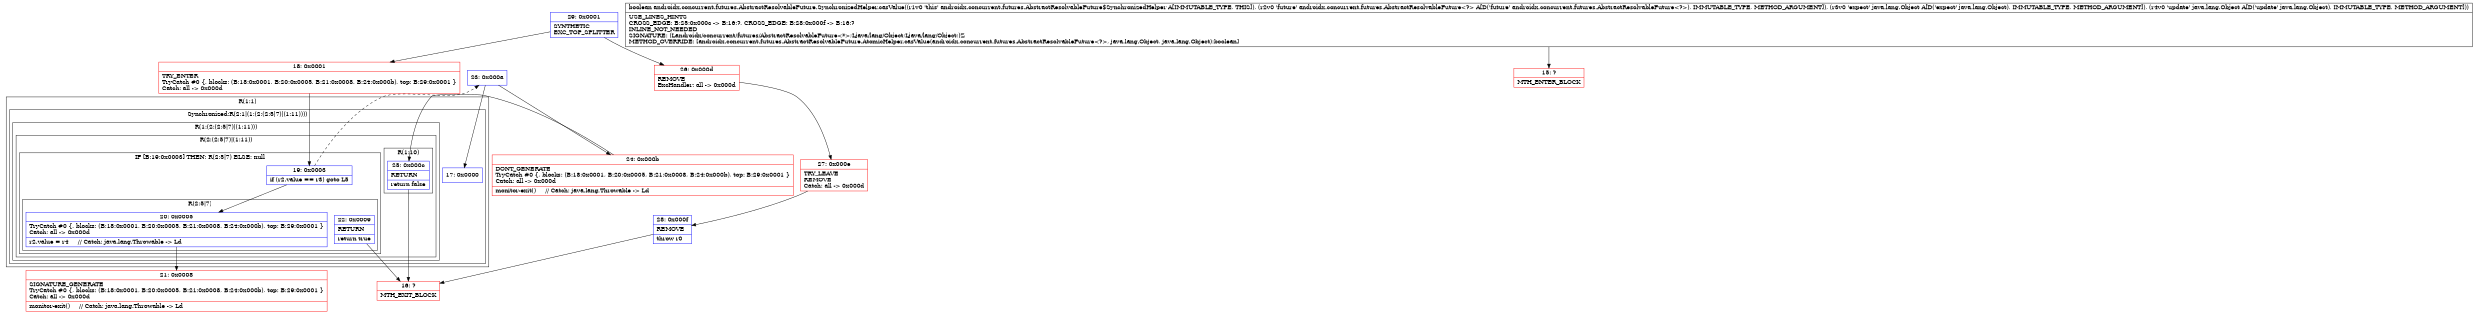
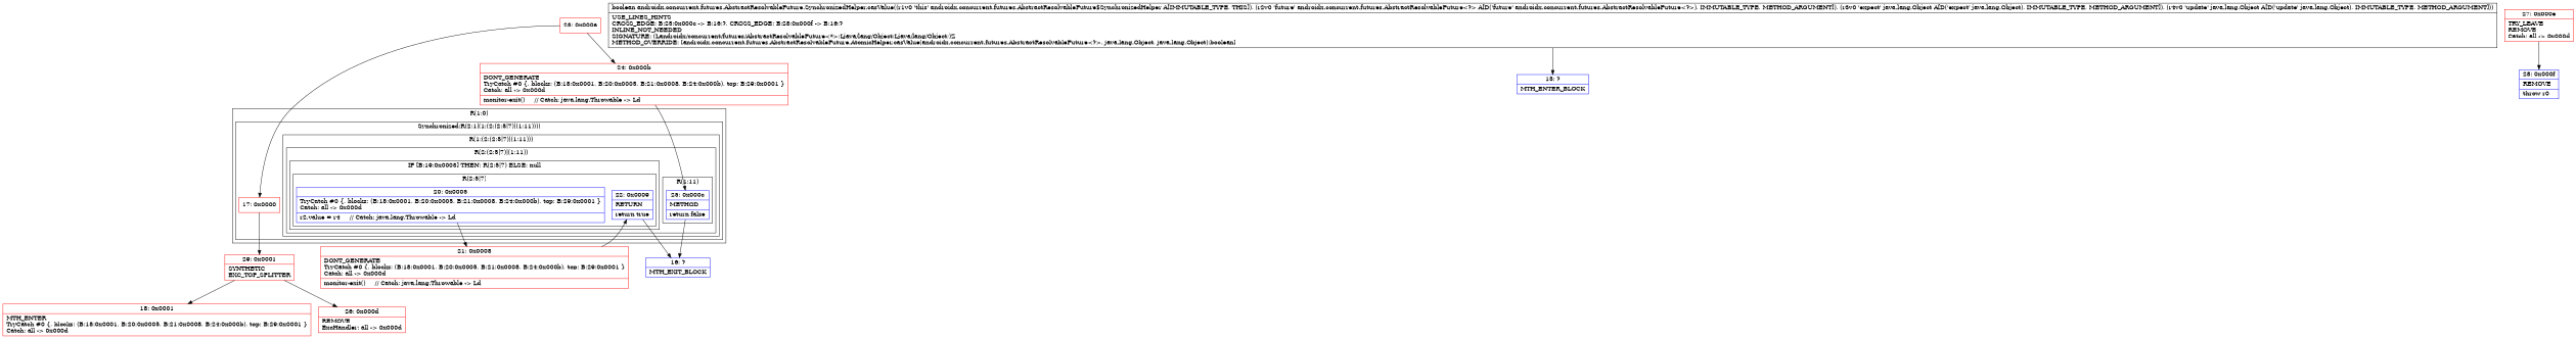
  digraph {
    node [color=red shape=record]
    n1 [color=blue label="{20\:\ 0x0005|TryCatch #0 \{, blocks: (B:18:0x0001, B:20:0x0005, B:21:0x0008, B:24:0x000b), top: B:29:0x0001 \}\lCatch: all \-\> 0x000d\l|r2.value = r4     \/\/ Catch: java.lang.Throwable \-\> Ld\l}"]
    n2 [color=blue label="{22\:\ 0x0009|RETURN\l|return true\l}"]
-   n3 [color=blue label="{19\:\ 0x0003|if (r2.value == r3) goto L5\l}"]
-   n4 [color=blue label="{25\:\ 0x000c|RETURN\l|return false\l}"]
-   n5 [color=blue label="{17\:\ 0x0000}"]
-   n6 [label="{21\:\ 0x0008|SIGNATURE_GENERATE\lTryCatch #0 \{, blocks: (B:18:0x0001, B:20:0x0005, B:21:0x0008, B:24:0x000b), top: B:29:0x0001 \}\lCatch: all \-\> 0x000d\l|monitor\-exit()     \/\/ Catch: java.lang.Throwable \-\> Ld\l}"]
-   n7 [label="{16\:\ ?|MTH_EXIT_BLOCK\l}"]
-   n8 [color=blue label="{23\:\ 0x000a}"]
-   n9 [color=blue label="{29\:\ 0x0001|SYNTHETIC\lEXC_TOP_SPLITTER\l}"]
-   n10 [label="{18\:\ 0x0001|TRY_ENTER\lTryCatch #0 \{, blocks: (B:18:0x0001, B:20:0x0005, B:21:0x0008, B:24:0x000b), top: B:29:0x0001 \}\lCatch: all \-\> 0x000d\l}"]
+   n4 [color=blue label="{25\:\ 0x000c|METHOD\l|return false\l}"]
+   n5 [label="{17\:\ 0x0000}"]
+   n6 [label="{21\:\ 0x0008|DONT_GENERATE\lTryCatch #0 \{, blocks: (B:18:0x0001, B:20:0x0005, B:21:0x0008, B:24:0x000b), top: B:29:0x0001 \}\lCatch: all \-\> 0x000d\l|monitor\-exit()     \/\/ Catch: java.lang.Throwable \-\> Ld\l}"]
+   n7 [color=blue label="{16\:\ ?|MTH_EXIT_BLOCK\l}"]
+   n8 [label="{23\:\ 0x000a}"]
+   n9 [label="{29\:\ 0x0001|SYNTHETIC\lEXC_TOP_SPLITTER\l}"]
+   n10 [label="{18\:\ 0x0001|MTH_ENTER\lTryCatch #0 \{, blocks: (B:18:0x0001, B:20:0x0005, B:21:0x0008, B:24:0x000b), top: B:29:0x0001 \}\lCatch: all \-\> 0x000d\l}"]
    n11 [label="{26\:\ 0x000d|REMOVE\lExcHandler: all \-\> 0x000d\l}"]
    n12 [label="{24\:\ 0x000b|DONT_GENERATE\lTryCatch #0 \{, blocks: (B:18:0x0001, B:20:0x0005, B:21:0x0008, B:24:0x000b), top: B:29:0x0001 \}\lCatch: all \-\> 0x000d\l|monitor\-exit()     \/\/ Catch: java.lang.Throwable \-\> Ld\l}"]
-   n13 [label="{15\:\ ?|MTH_ENTER_BLOCK\l}"]
+   n13 [color=blue label="{15\:\ ?|MTH_ENTER_BLOCK\l}"]
    n14 [label="{27\:\ 0x000e|TRY_LEAVE\lREMOVE\lCatch: all \-\> 0x000d\l}"]
    n15 [color=blue label="{28\:\ 0x000f|REMOVE\l|throw r0\l}"]
    n16 [label="{boolean androidx.concurrent.futures.AbstractResolvableFuture.SynchronizedHelper.casValue((r1v0 'this' androidx.concurrent.futures.AbstractResolvableFuture$SynchronizedHelper A[IMMUTABLE_TYPE, THIS]), (r2v0 'future' androidx.concurrent.futures.AbstractResolvableFuture\<?\> A[D('future' androidx.concurrent.futures.AbstractResolvableFuture\<?\>), IMMUTABLE_TYPE, METHOD_ARGUMENT]), (r3v0 'expect' java.lang.Object A[D('expect' java.lang.Object), IMMUTABLE_TYPE, METHOD_ARGUMENT]), (r4v0 'update' java.lang.Object A[D('update' java.lang.Object), IMMUTABLE_TYPE, METHOD_ARGUMENT]))  | USE_LINES_HINTS\lCROSS_EDGE: B:25:0x000c \-\> B:16:?, CROSS_EDGE: B:28:0x000f \-\> B:16:?\lINLINE_NOT_NEEDED\lSIGNATURE: (Landroidx\/concurrent\/futures\/AbstractResolvableFuture\<*\>;Ljava\/lang\/Object;Ljava\/lang\/Object;)Z\lMETHOD_OVERRIDE: [androidx.concurrent.futures.AbstractResolvableFuture.AtomicHelper.casValue(androidx.concurrent.futures.AbstractResolvableFuture\<?\>, java.lang.Object, java.lang.Object):boolean]\l}" color=""]
    subgraph cluster_1 {
-     label="R(1:1)"
+     label="R(1:0)"
      subgraph cluster_2 {
        label="Synchronized:R(2:1|(1:(2:(2:5|7)|(1:11))))"
        n5
        subgraph cluster_3 {
          label="R(1:(2:(2:5|7)|(1:11)))"
          subgraph cluster_4 {
            label="R(2:(2:5|7)|(1:11))"
            subgraph cluster_5 {
              label="IF [B:19:0x0003] THEN: R(2:5|7) ELSE: null"
-             n3
              subgraph cluster_6 {
                label="R(2:5|7)"
                n1
                n2
              }
            }
            subgraph cluster_7 {
-             label="R(1:10)"
+             label="R(1:11)"
              n4
            }
          }
        }
      }
    }
    n1 -> n6
    n2 -> n7
-   n3 -> n1
-   n3 -> n8 [style=dashed]
    n4 -> n7
+   n5 -> n9
+   n6 -> n2
    n8 -> n5
    n8 -> n12
    n9 -> n10
    n9 -> n11
-   n10 -> n3
-   n11 -> n14
    n12 -> n4
    n14 -> n15
-   n15 -> n7
    n16 -> n13
  }
